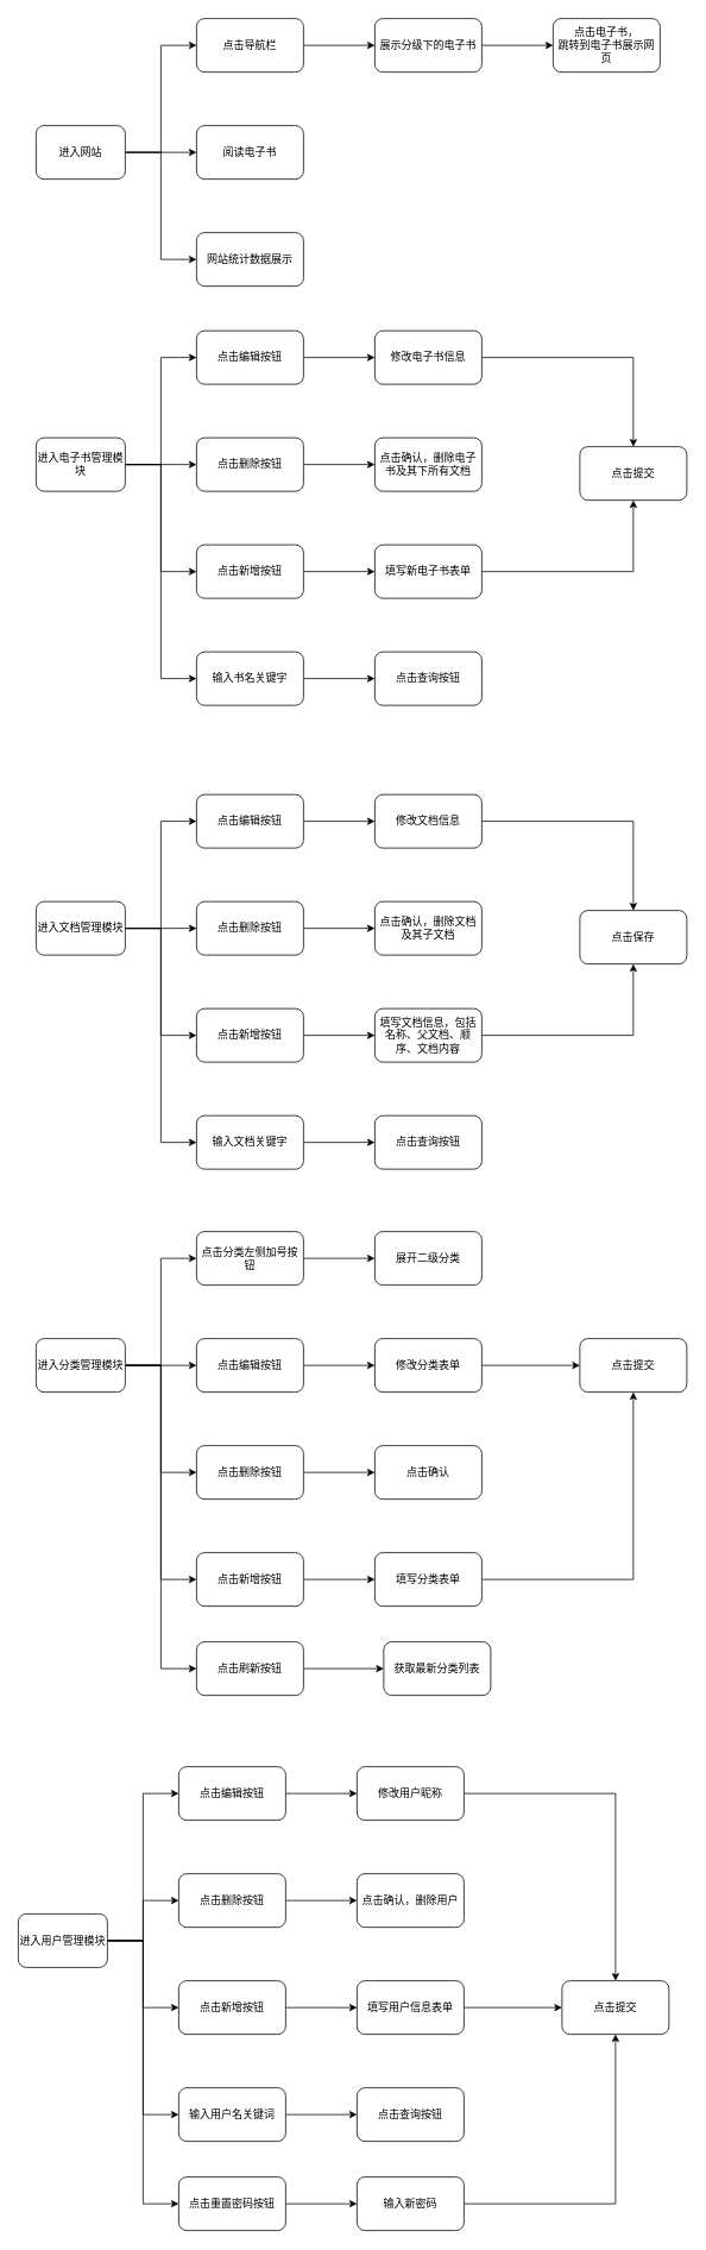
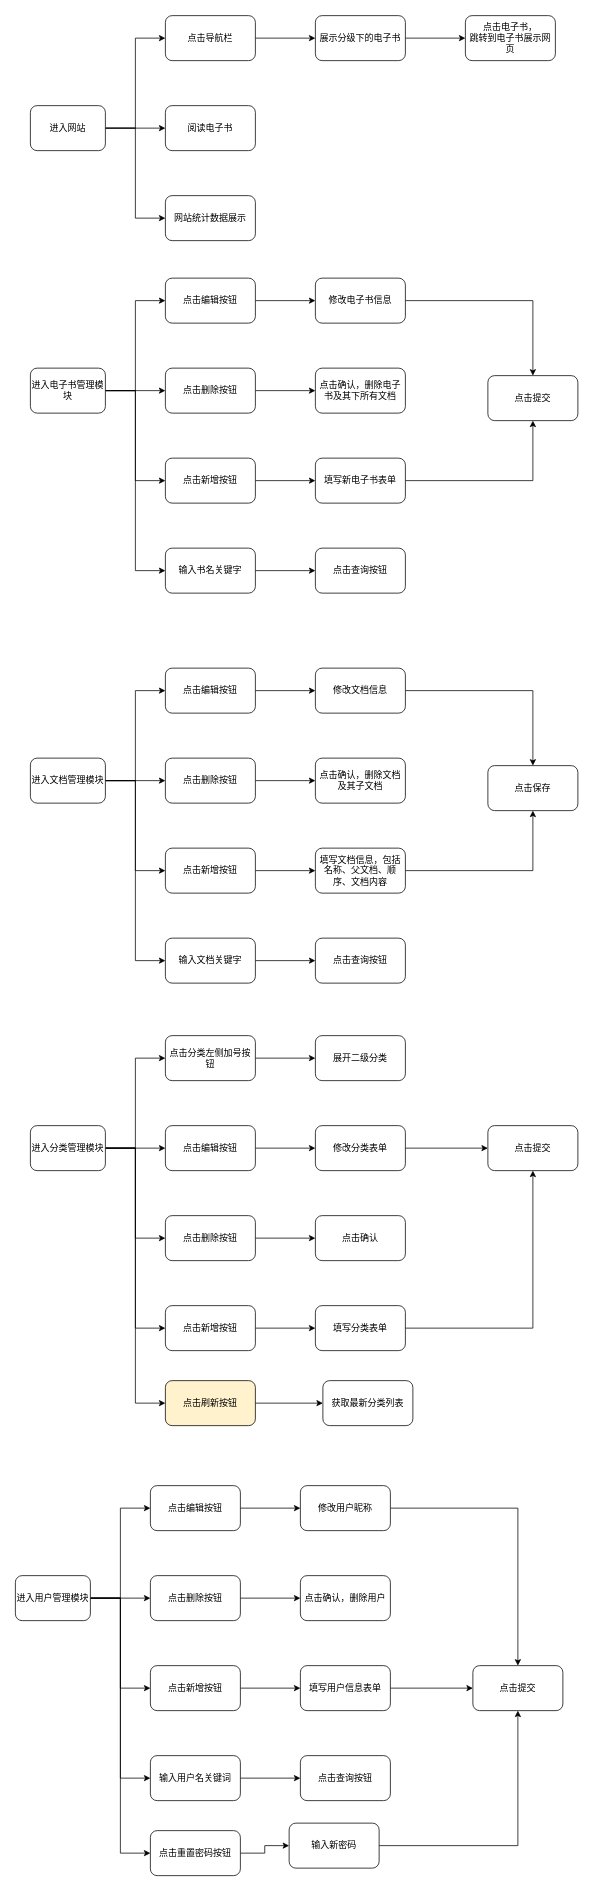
  <mxCell id="0" />
  <mxCell id="1" parent="0" />
  <mxCell id="2" style="edgeStyle=orthogonalEdgeStyle;rounded=0;orthogonalLoop=1;jettySize=auto;html=1;entryX=0;entryY=0.5;entryDx=0;entryDy=0;" edge="1" parent="1" source="5" target="7"><mxGeometry relative="1" as="geometry"><mxPoint x="280" y="50" as="targetPoint" /></mxGeometry></mxCell>
  <mxCell id="3" style="edgeStyle=orthogonalEdgeStyle;rounded=0;orthogonalLoop=1;jettySize=auto;html=1;entryX=0;entryY=0.5;entryDx=0;entryDy=0;" edge="1" parent="1" source="5" target="11"><mxGeometry relative="1" as="geometry" /></mxCell>
  <mxCell id="4" style="edgeStyle=orthogonalEdgeStyle;rounded=0;orthogonalLoop=1;jettySize=auto;html=1;" edge="1" parent="1" source="5" target="12"><mxGeometry relative="1" as="geometry" /></mxCell>
  <mxCell id="5" value="进入网站" style="rounded=1;whiteSpace=wrap;html=1;" vertex="1" parent="1"><mxGeometry x="40" y="140" width="100" height="60" as="geometry" /></mxCell>
  <mxCell id="6" value="" style="edgeStyle=orthogonalEdgeStyle;rounded=0;orthogonalLoop=1;jettySize=auto;html=1;" edge="1" parent="1" source="7" target="9"><mxGeometry relative="1" as="geometry" /></mxCell>
  <mxCell id="7" value="点击导航栏" style="rounded=1;whiteSpace=wrap;html=1;" vertex="1" parent="1"><mxGeometry x="220" y="20" width="120" height="60" as="geometry" /></mxCell>
  <mxCell id="8" value="" style="edgeStyle=orthogonalEdgeStyle;rounded=0;orthogonalLoop=1;jettySize=auto;html=1;" edge="1" parent="1" source="9" target="10"><mxGeometry relative="1" as="geometry" /></mxCell>
  <mxCell id="9" value="展示分级下的电子书" style="whiteSpace=wrap;html=1;rounded=1;" vertex="1" parent="1"><mxGeometry x="420" y="20" width="120" height="60" as="geometry" /></mxCell>
  <mxCell id="10" value="点击电子书，&lt;br&gt;跳转到电子书展示网页" style="whiteSpace=wrap;html=1;rounded=1;" vertex="1" parent="1"><mxGeometry x="620" y="20" width="120" height="60" as="geometry" /></mxCell>
  <mxCell id="11" value="网站统计数据展示" style="rounded=1;whiteSpace=wrap;html=1;" vertex="1" parent="1"><mxGeometry x="220" y="260" width="120" height="60" as="geometry" /></mxCell>
  <mxCell id="12" value="阅读电子书" style="rounded=1;whiteSpace=wrap;html=1;" vertex="1" parent="1"><mxGeometry x="220" y="140" width="120" height="60" as="geometry" /></mxCell>
  <mxCell id="13" style="edgeStyle=orthogonalEdgeStyle;rounded=0;orthogonalLoop=1;jettySize=auto;html=1;entryX=0;entryY=0.5;entryDx=0;entryDy=0;" edge="1" parent="1" source="17" target="19"><mxGeometry relative="1" as="geometry"><mxPoint x="280" y="400" as="targetPoint" /></mxGeometry></mxCell>
  <mxCell id="14" style="edgeStyle=orthogonalEdgeStyle;rounded=0;orthogonalLoop=1;jettySize=auto;html=1;entryX=0;entryY=0.5;entryDx=0;entryDy=0;" edge="1" parent="1" source="17" target="23"><mxGeometry relative="1" as="geometry" /></mxCell>
  <mxCell id="15" style="edgeStyle=orthogonalEdgeStyle;rounded=0;orthogonalLoop=1;jettySize=auto;html=1;" edge="1" parent="1" source="17" target="25"><mxGeometry relative="1" as="geometry" /></mxCell>
  <mxCell id="16" style="edgeStyle=orthogonalEdgeStyle;rounded=0;orthogonalLoop=1;jettySize=auto;html=1;entryX=0;entryY=0.5;entryDx=0;entryDy=0;" edge="1" parent="1" source="17" target="30"><mxGeometry relative="1" as="geometry" /></mxCell>
  <mxCell id="17" value="进入电子书管理模块" style="rounded=1;whiteSpace=wrap;html=1;" vertex="1" parent="1"><mxGeometry x="40" y="490" width="100" height="60" as="geometry" /></mxCell>
  <mxCell id="18" value="" style="edgeStyle=orthogonalEdgeStyle;rounded=0;orthogonalLoop=1;jettySize=auto;html=1;" edge="1" parent="1" source="19" target="21"><mxGeometry relative="1" as="geometry" /></mxCell>
  <mxCell id="19" value="点击编辑按钮" style="rounded=1;whiteSpace=wrap;html=1;" vertex="1" parent="1"><mxGeometry x="220" y="370" width="120" height="60" as="geometry" /></mxCell>
  <mxCell id="20" style="edgeStyle=orthogonalEdgeStyle;rounded=0;orthogonalLoop=1;jettySize=auto;html=1;entryX=0.5;entryY=0;entryDx=0;entryDy=0;" edge="1" parent="1" source="21" target="32"><mxGeometry relative="1" as="geometry" /></mxCell>
  <mxCell id="21" value="修改电子书信息" style="whiteSpace=wrap;html=1;rounded=1;" vertex="1" parent="1"><mxGeometry x="420" y="370" width="120" height="60" as="geometry" /></mxCell>
  <mxCell id="22" style="edgeStyle=orthogonalEdgeStyle;rounded=0;orthogonalLoop=1;jettySize=auto;html=1;" edge="1" parent="1" source="23" target="28"><mxGeometry relative="1" as="geometry" /></mxCell>
  <mxCell id="23" value="点击新增按钮" style="rounded=1;whiteSpace=wrap;html=1;" vertex="1" parent="1"><mxGeometry x="220" y="610" width="120" height="60" as="geometry" /></mxCell>
  <mxCell id="24" value="" style="edgeStyle=orthogonalEdgeStyle;rounded=0;orthogonalLoop=1;jettySize=auto;html=1;" edge="1" parent="1" source="25" target="26"><mxGeometry relative="1" as="geometry" /></mxCell>
  <mxCell id="25" value="点击删除按钮" style="rounded=1;whiteSpace=wrap;html=1;" vertex="1" parent="1"><mxGeometry x="220" y="490" width="120" height="60" as="geometry" /></mxCell>
  <mxCell id="26" value="点击确认，删除电子书及其下所有文档" style="whiteSpace=wrap;html=1;rounded=1;" vertex="1" parent="1"><mxGeometry x="420" y="490" width="120" height="60" as="geometry" /></mxCell>
  <mxCell id="27" style="edgeStyle=orthogonalEdgeStyle;rounded=0;orthogonalLoop=1;jettySize=auto;html=1;entryX=0.5;entryY=1;entryDx=0;entryDy=0;" edge="1" parent="1" source="28" target="32"><mxGeometry relative="1" as="geometry" /></mxCell>
  <mxCell id="28" value="填写新电子书表单" style="rounded=1;whiteSpace=wrap;html=1;" vertex="1" parent="1"><mxGeometry x="420" y="610" width="120" height="60" as="geometry" /></mxCell>
  <mxCell id="29" value="" style="edgeStyle=orthogonalEdgeStyle;rounded=0;orthogonalLoop=1;jettySize=auto;html=1;" edge="1" parent="1" source="30" target="31"><mxGeometry relative="1" as="geometry" /></mxCell>
  <mxCell id="30" value="输入书名关键字" style="whiteSpace=wrap;html=1;rounded=1;" vertex="1" parent="1"><mxGeometry x="220" y="730" width="120" height="60" as="geometry" /></mxCell>
  <mxCell id="31" value="点击查询按钮" style="whiteSpace=wrap;html=1;rounded=1;" vertex="1" parent="1"><mxGeometry x="420" y="730" width="120" height="60" as="geometry" /></mxCell>
  <mxCell id="32" value="点击提交" style="rounded=1;whiteSpace=wrap;html=1;" vertex="1" parent="1"><mxGeometry x="650" y="500" width="120" height="60" as="geometry" /></mxCell>
  <mxCell id="33" style="edgeStyle=orthogonalEdgeStyle;rounded=0;orthogonalLoop=1;jettySize=auto;html=1;entryX=0;entryY=0.5;entryDx=0;entryDy=0;" edge="1" parent="1" source="37" target="39"><mxGeometry relative="1" as="geometry"><mxPoint x="280" y="920" as="targetPoint" /></mxGeometry></mxCell>
  <mxCell id="34" style="edgeStyle=orthogonalEdgeStyle;rounded=0;orthogonalLoop=1;jettySize=auto;html=1;entryX=0;entryY=0.5;entryDx=0;entryDy=0;" edge="1" parent="1" source="37" target="43"><mxGeometry relative="1" as="geometry" /></mxCell>
  <mxCell id="35" style="edgeStyle=orthogonalEdgeStyle;rounded=0;orthogonalLoop=1;jettySize=auto;html=1;" edge="1" parent="1" source="37" target="45"><mxGeometry relative="1" as="geometry" /></mxCell>
  <mxCell id="36" style="edgeStyle=orthogonalEdgeStyle;rounded=0;orthogonalLoop=1;jettySize=auto;html=1;entryX=0;entryY=0.5;entryDx=0;entryDy=0;" edge="1" parent="1" source="37" target="50"><mxGeometry relative="1" as="geometry" /></mxCell>
  <mxCell id="37" value="进入文档管理模块" style="rounded=1;whiteSpace=wrap;html=1;" vertex="1" parent="1"><mxGeometry x="40" y="1010" width="100" height="60" as="geometry" /></mxCell>
  <mxCell id="38" value="" style="edgeStyle=orthogonalEdgeStyle;rounded=0;orthogonalLoop=1;jettySize=auto;html=1;" edge="1" parent="1" source="39" target="41"><mxGeometry relative="1" as="geometry" /></mxCell>
  <mxCell id="39" value="点击编辑按钮" style="rounded=1;whiteSpace=wrap;html=1;" vertex="1" parent="1"><mxGeometry x="220" y="890" width="120" height="60" as="geometry" /></mxCell>
  <mxCell id="40" style="edgeStyle=orthogonalEdgeStyle;rounded=0;orthogonalLoop=1;jettySize=auto;html=1;entryX=0.5;entryY=0;entryDx=0;entryDy=0;" edge="1" parent="1" source="41" target="52"><mxGeometry relative="1" as="geometry" /></mxCell>
  <mxCell id="41" value="修改文档信息" style="whiteSpace=wrap;html=1;rounded=1;" vertex="1" parent="1"><mxGeometry x="420" y="890" width="120" height="60" as="geometry" /></mxCell>
  <mxCell id="42" style="edgeStyle=orthogonalEdgeStyle;rounded=0;orthogonalLoop=1;jettySize=auto;html=1;" edge="1" parent="1" source="43" target="48"><mxGeometry relative="1" as="geometry" /></mxCell>
  <mxCell id="43" value="点击新增按钮" style="rounded=1;whiteSpace=wrap;html=1;" vertex="1" parent="1"><mxGeometry x="220" y="1130" width="120" height="60" as="geometry" /></mxCell>
  <mxCell id="44" value="" style="edgeStyle=orthogonalEdgeStyle;rounded=0;orthogonalLoop=1;jettySize=auto;html=1;" edge="1" parent="1" source="45" target="46"><mxGeometry relative="1" as="geometry" /></mxCell>
  <mxCell id="45" value="点击删除按钮" style="rounded=1;whiteSpace=wrap;html=1;" vertex="1" parent="1"><mxGeometry x="220" y="1010" width="120" height="60" as="geometry" /></mxCell>
  <mxCell id="46" value="点击确认，删除文档及其子文档" style="whiteSpace=wrap;html=1;rounded=1;" vertex="1" parent="1"><mxGeometry x="420" y="1010" width="120" height="60" as="geometry" /></mxCell>
  <mxCell id="47" style="edgeStyle=orthogonalEdgeStyle;rounded=0;orthogonalLoop=1;jettySize=auto;html=1;entryX=0.5;entryY=1;entryDx=0;entryDy=0;" edge="1" parent="1" source="48" target="52"><mxGeometry relative="1" as="geometry" /></mxCell>
  <mxCell id="48" value="填写文档信息，包括名称、父文档、顺序、文档内容" style="rounded=1;whiteSpace=wrap;html=1;" vertex="1" parent="1"><mxGeometry x="420" y="1130" width="120" height="60" as="geometry" /></mxCell>
  <mxCell id="49" value="" style="edgeStyle=orthogonalEdgeStyle;rounded=0;orthogonalLoop=1;jettySize=auto;html=1;" edge="1" parent="1" source="50" target="51"><mxGeometry relative="1" as="geometry" /></mxCell>
  <mxCell id="50" value="输入文档关键字" style="whiteSpace=wrap;html=1;rounded=1;" vertex="1" parent="1"><mxGeometry x="220" y="1250" width="120" height="60" as="geometry" /></mxCell>
  <mxCell id="51" value="点击查询按钮" style="whiteSpace=wrap;html=1;rounded=1;" vertex="1" parent="1"><mxGeometry x="420" y="1250" width="120" height="60" as="geometry" /></mxCell>
  <mxCell id="52" value="点击保存" style="rounded=1;whiteSpace=wrap;html=1;" vertex="1" parent="1"><mxGeometry x="650" y="1020" width="120" height="60" as="geometry" /></mxCell>
  <mxCell id="53" style="edgeStyle=orthogonalEdgeStyle;rounded=0;orthogonalLoop=1;jettySize=auto;html=1;entryX=0;entryY=0.5;entryDx=0;entryDy=0;" edge="1" parent="1" source="58" target="60"><mxGeometry relative="1" as="geometry"><mxPoint x="280" y="1410" as="targetPoint" /></mxGeometry></mxCell>
  <mxCell id="54" style="edgeStyle=orthogonalEdgeStyle;rounded=0;orthogonalLoop=1;jettySize=auto;html=1;entryX=0;entryY=0.5;entryDx=0;entryDy=0;" edge="1" parent="1" source="58" target="63"><mxGeometry relative="1" as="geometry" /></mxCell>
  <mxCell id="55" style="edgeStyle=orthogonalEdgeStyle;rounded=0;orthogonalLoop=1;jettySize=auto;html=1;" edge="1" parent="1" source="58" target="65"><mxGeometry relative="1" as="geometry" /></mxCell>
  <mxCell id="56" style="edgeStyle=orthogonalEdgeStyle;rounded=0;orthogonalLoop=1;jettySize=auto;html=1;entryX=0;entryY=0.5;entryDx=0;entryDy=0;" edge="1" parent="1" source="58" target="70"><mxGeometry relative="1" as="geometry" /></mxCell>
  <mxCell id="57" style="edgeStyle=orthogonalEdgeStyle;rounded=0;orthogonalLoop=1;jettySize=auto;html=1;entryX=0;entryY=0.5;entryDx=0;entryDy=0;" edge="1" parent="1" source="58" target="75"><mxGeometry relative="1" as="geometry" /></mxCell>
  <mxCell id="58" value="进入分类管理模块" style="rounded=1;whiteSpace=wrap;html=1;" vertex="1" parent="1"><mxGeometry x="40" y="1500" width="100" height="60" as="geometry" /></mxCell>
  <mxCell id="59" value="" style="edgeStyle=orthogonalEdgeStyle;rounded=0;orthogonalLoop=1;jettySize=auto;html=1;" edge="1" parent="1" source="60" target="61"><mxGeometry relative="1" as="geometry" /></mxCell>
  <mxCell id="60" value="点击分类左侧加号按钮" style="rounded=1;whiteSpace=wrap;html=1;" vertex="1" parent="1"><mxGeometry x="220" y="1380" width="120" height="60" as="geometry" /></mxCell>
  <mxCell id="61" value="展开二级分类" style="whiteSpace=wrap;html=1;rounded=1;" vertex="1" parent="1"><mxGeometry x="420" y="1380" width="120" height="60" as="geometry" /></mxCell>
  <mxCell id="62" style="edgeStyle=orthogonalEdgeStyle;rounded=0;orthogonalLoop=1;jettySize=auto;html=1;" edge="1" parent="1" source="63" target="68"><mxGeometry relative="1" as="geometry" /></mxCell>
  <mxCell id="63" value="点击删除按钮" style="rounded=1;whiteSpace=wrap;html=1;" vertex="1" parent="1"><mxGeometry x="220" y="1620" width="120" height="60" as="geometry" /></mxCell>
  <mxCell id="64" value="" style="edgeStyle=orthogonalEdgeStyle;rounded=0;orthogonalLoop=1;jettySize=auto;html=1;" edge="1" parent="1" source="65" target="67"><mxGeometry relative="1" as="geometry" /></mxCell>
  <mxCell id="65" value="点击编辑按钮" style="rounded=1;whiteSpace=wrap;html=1;" vertex="1" parent="1"><mxGeometry x="220" y="1500" width="120" height="60" as="geometry" /></mxCell>
  <mxCell id="66" style="edgeStyle=orthogonalEdgeStyle;rounded=0;orthogonalLoop=1;jettySize=auto;html=1;entryX=0;entryY=0.5;entryDx=0;entryDy=0;" edge="1" parent="1" source="67" target="73"><mxGeometry relative="1" as="geometry" /></mxCell>
  <mxCell id="67" value="修改分类表单" style="whiteSpace=wrap;html=1;rounded=1;" vertex="1" parent="1"><mxGeometry x="420" y="1500" width="120" height="60" as="geometry" /></mxCell>
  <mxCell id="68" value="点击确认" style="rounded=1;whiteSpace=wrap;html=1;" vertex="1" parent="1"><mxGeometry x="420" y="1620" width="120" height="60" as="geometry" /></mxCell>
  <mxCell id="69" value="" style="edgeStyle=orthogonalEdgeStyle;rounded=0;orthogonalLoop=1;jettySize=auto;html=1;" edge="1" parent="1" source="70" target="72"><mxGeometry relative="1" as="geometry" /></mxCell>
  <mxCell id="70" value="点击新增按钮" style="whiteSpace=wrap;html=1;rounded=1;" vertex="1" parent="1"><mxGeometry x="220" y="1740" width="120" height="60" as="geometry" /></mxCell>
  <mxCell id="71" style="edgeStyle=orthogonalEdgeStyle;rounded=0;orthogonalLoop=1;jettySize=auto;html=1;entryX=0.5;entryY=1;entryDx=0;entryDy=0;" edge="1" parent="1" source="72" target="73"><mxGeometry relative="1" as="geometry" /></mxCell>
  <mxCell id="72" value="填写分类表单" style="whiteSpace=wrap;html=1;rounded=1;" vertex="1" parent="1"><mxGeometry x="420" y="1740" width="120" height="60" as="geometry" /></mxCell>
  <mxCell id="73" value="点击提交" style="rounded=1;whiteSpace=wrap;html=1;" vertex="1" parent="1"><mxGeometry x="650" y="1500" width="120" height="60" as="geometry" /></mxCell>
  <mxCell id="74" value="" style="edgeStyle=orthogonalEdgeStyle;rounded=0;orthogonalLoop=1;jettySize=auto;html=1;" edge="1" parent="1" source="75" target="76"><mxGeometry relative="1" as="geometry" /></mxCell>
- <mxCell id="75" value="点击刷新按钮" style="whiteSpace=wrap;html=1;rounded=1;" vertex="1" parent="1"><mxGeometry x="220" y="1840" width="120" height="60" as="geometry" /></mxCell>
+ <mxCell id="75" value="点击刷新按钮" style="whiteSpace=wrap;html=1;rounded=1;fillColor=#fff2cc;" vertex="1" parent="1"><mxGeometry x="220" y="1840" width="120" height="60" as="geometry" /></mxCell>
  <mxCell id="76" value="获取最新分类列表" style="whiteSpace=wrap;html=1;rounded=1;" vertex="1" parent="1"><mxGeometry x="430" y="1840" width="120" height="60" as="geometry" /></mxCell>
  <mxCell id="77" style="edgeStyle=orthogonalEdgeStyle;rounded=0;orthogonalLoop=1;jettySize=auto;html=1;entryX=0;entryY=0.5;entryDx=0;entryDy=0;" edge="1" parent="1" source="82" target="84"><mxGeometry relative="1" as="geometry"><mxPoint x="260" y="2010" as="targetPoint" /></mxGeometry></mxCell>
  <mxCell id="78" style="edgeStyle=orthogonalEdgeStyle;rounded=0;orthogonalLoop=1;jettySize=auto;html=1;entryX=0;entryY=0.5;entryDx=0;entryDy=0;" edge="1" parent="1" source="82" target="88"><mxGeometry relative="1" as="geometry" /></mxCell>
  <mxCell id="79" style="edgeStyle=orthogonalEdgeStyle;rounded=0;orthogonalLoop=1;jettySize=auto;html=1;" edge="1" parent="1" source="82" target="90"><mxGeometry relative="1" as="geometry" /></mxCell>
  <mxCell id="80" style="edgeStyle=orthogonalEdgeStyle;rounded=0;orthogonalLoop=1;jettySize=auto;html=1;entryX=0;entryY=0.5;entryDx=0;entryDy=0;" edge="1" parent="1" source="82" target="95"><mxGeometry relative="1" as="geometry" /></mxCell>
  <mxCell id="81" style="edgeStyle=orthogonalEdgeStyle;rounded=0;orthogonalLoop=1;jettySize=auto;html=1;entryX=0;entryY=0.5;entryDx=0;entryDy=0;" edge="1" parent="1" source="82" target="99"><mxGeometry relative="1" as="geometry" /></mxCell>
- <mxCell id="82" value="进入用户管理模块" style="rounded=1;whiteSpace=wrap;html=1;" vertex="1" parent="1"><mxGeometry x="20" y="2145" width="100" height="60" as="geometry" /></mxCell>
+ <mxCell id="82" value="进入用户管理模块" style="rounded=1;whiteSpace=wrap;html=1;" vertex="1" parent="1"><mxGeometry x="20" y="2100" width="100" height="60" as="geometry" /></mxCell>
  <mxCell id="83" value="" style="edgeStyle=orthogonalEdgeStyle;rounded=0;orthogonalLoop=1;jettySize=auto;html=1;" edge="1" parent="1" source="84" target="86"><mxGeometry relative="1" as="geometry" /></mxCell>
  <mxCell id="84" value="点击编辑按钮" style="rounded=1;whiteSpace=wrap;html=1;" vertex="1" parent="1"><mxGeometry x="200" y="1980" width="120" height="60" as="geometry" /></mxCell>
  <mxCell id="85" style="edgeStyle=orthogonalEdgeStyle;rounded=0;orthogonalLoop=1;jettySize=auto;html=1;entryX=0.5;entryY=0;entryDx=0;entryDy=0;" edge="1" parent="1" source="86" target="97"><mxGeometry relative="1" as="geometry" /></mxCell>
  <mxCell id="86" value="修改用户昵称" style="whiteSpace=wrap;html=1;rounded=1;" vertex="1" parent="1"><mxGeometry x="400" y="1980" width="120" height="60" as="geometry" /></mxCell>
  <mxCell id="87" style="edgeStyle=orthogonalEdgeStyle;rounded=0;orthogonalLoop=1;jettySize=auto;html=1;" edge="1" parent="1" source="88" target="93"><mxGeometry relative="1" as="geometry" /></mxCell>
  <mxCell id="88" value="点击新增按钮" style="rounded=1;whiteSpace=wrap;html=1;" vertex="1" parent="1"><mxGeometry x="200" y="2220" width="120" height="60" as="geometry" /></mxCell>
  <mxCell id="89" value="" style="edgeStyle=orthogonalEdgeStyle;rounded=0;orthogonalLoop=1;jettySize=auto;html=1;" edge="1" parent="1" source="90" target="91"><mxGeometry relative="1" as="geometry" /></mxCell>
  <mxCell id="90" value="点击删除按钮" style="rounded=1;whiteSpace=wrap;html=1;" vertex="1" parent="1"><mxGeometry x="200" y="2100" width="120" height="60" as="geometry" /></mxCell>
  <mxCell id="91" value="点击确认，删除用户" style="whiteSpace=wrap;html=1;rounded=1;" vertex="1" parent="1"><mxGeometry x="400" y="2100" width="120" height="60" as="geometry" /></mxCell>
  <mxCell id="92" style="edgeStyle=orthogonalEdgeStyle;rounded=0;orthogonalLoop=1;jettySize=auto;html=1;entryX=0;entryY=0.5;entryDx=0;entryDy=0;" edge="1" parent="1" source="93" target="97"><mxGeometry relative="1" as="geometry" /></mxCell>
  <mxCell id="93" value="填写用户信息表单" style="rounded=1;whiteSpace=wrap;html=1;" vertex="1" parent="1"><mxGeometry x="400" y="2220" width="120" height="60" as="geometry" /></mxCell>
  <mxCell id="94" value="" style="edgeStyle=orthogonalEdgeStyle;rounded=0;orthogonalLoop=1;jettySize=auto;html=1;" edge="1" parent="1" source="95" target="96"><mxGeometry relative="1" as="geometry" /></mxCell>
  <mxCell id="95" value="输入用户名关键词" style="whiteSpace=wrap;html=1;rounded=1;" vertex="1" parent="1"><mxGeometry x="200" y="2340" width="120" height="60" as="geometry" /></mxCell>
  <mxCell id="96" value="点击查询按钮" style="whiteSpace=wrap;html=1;rounded=1;" vertex="1" parent="1"><mxGeometry x="400" y="2340" width="120" height="60" as="geometry" /></mxCell>
  <mxCell id="97" value="点击提交" style="rounded=1;whiteSpace=wrap;html=1;" vertex="1" parent="1"><mxGeometry x="630" y="2220" width="120" height="60" as="geometry" /></mxCell>
  <mxCell id="98" value="" style="edgeStyle=orthogonalEdgeStyle;rounded=0;orthogonalLoop=1;jettySize=auto;html=1;" edge="1" parent="1" source="99" target="101"><mxGeometry relative="1" as="geometry" /></mxCell>
  <mxCell id="99" value="点击重置密码按钮" style="whiteSpace=wrap;html=1;rounded=1;" vertex="1" parent="1"><mxGeometry x="200" y="2440" width="120" height="60" as="geometry" /></mxCell>
  <mxCell id="100" style="edgeStyle=orthogonalEdgeStyle;rounded=0;orthogonalLoop=1;jettySize=auto;html=1;entryX=0.5;entryY=1;entryDx=0;entryDy=0;" edge="1" parent="1" source="101" target="97"><mxGeometry relative="1" as="geometry" /></mxCell>
- <mxCell id="101" value="输入新密码" style="whiteSpace=wrap;html=1;rounded=1;" vertex="1" parent="1"><mxGeometry x="400" y="2440" width="120" height="60" as="geometry" /></mxCell>
+ <mxCell id="101" value="输入新密码" style="whiteSpace=wrap;html=1;rounded=1;" vertex="1" parent="1"><mxGeometry x="385" y="2430" width="120" height="60" as="geometry" /></mxCell>
